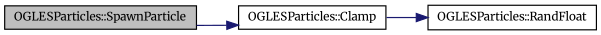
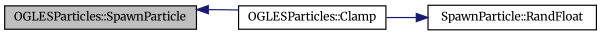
  digraph {
    fontname=Merriweather
    rankdir=LR
    node [color=black fillcolor=white fontname=Merriweather fontsize=10 shape=record style=filled]
    edge [color=midnightblue fontname=Merriweather fontsize=10 labelfontname=Helvetica labelfontsize=10 style=solid]
    n1 [fillcolor=grey75 fontcolor=black height=0.2 label="OGLESParticles::SpawnParticle" width=0.4]
    n2 [height=0.2 label="OGLESParticles::Clamp" width=0.4]
-   n3 [height=0.2 label="OGLESParticles::RandFloat" width=0.4]
-   n1 -> n2
+   n3 [height=0.2 label="SpawnParticle::RandFloat" width=0.4]
+   n2 -> n1
    n2 -> n3
  }
